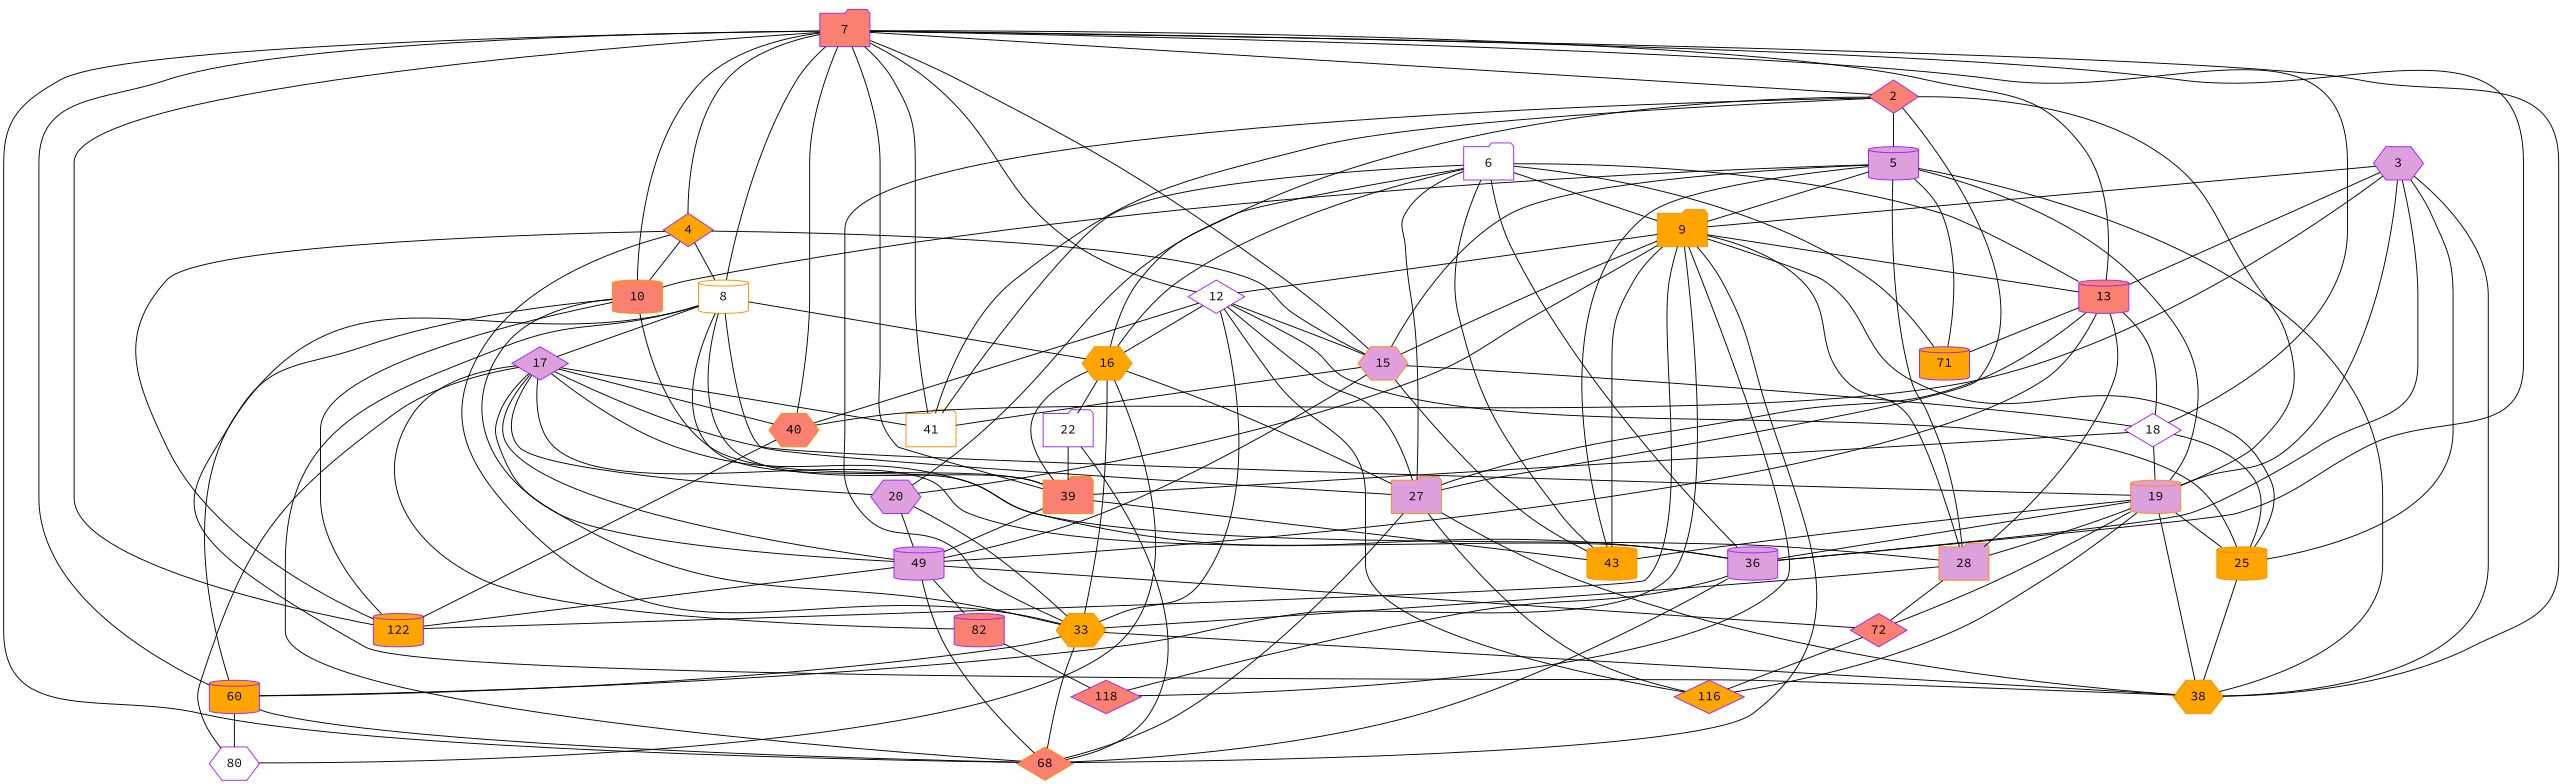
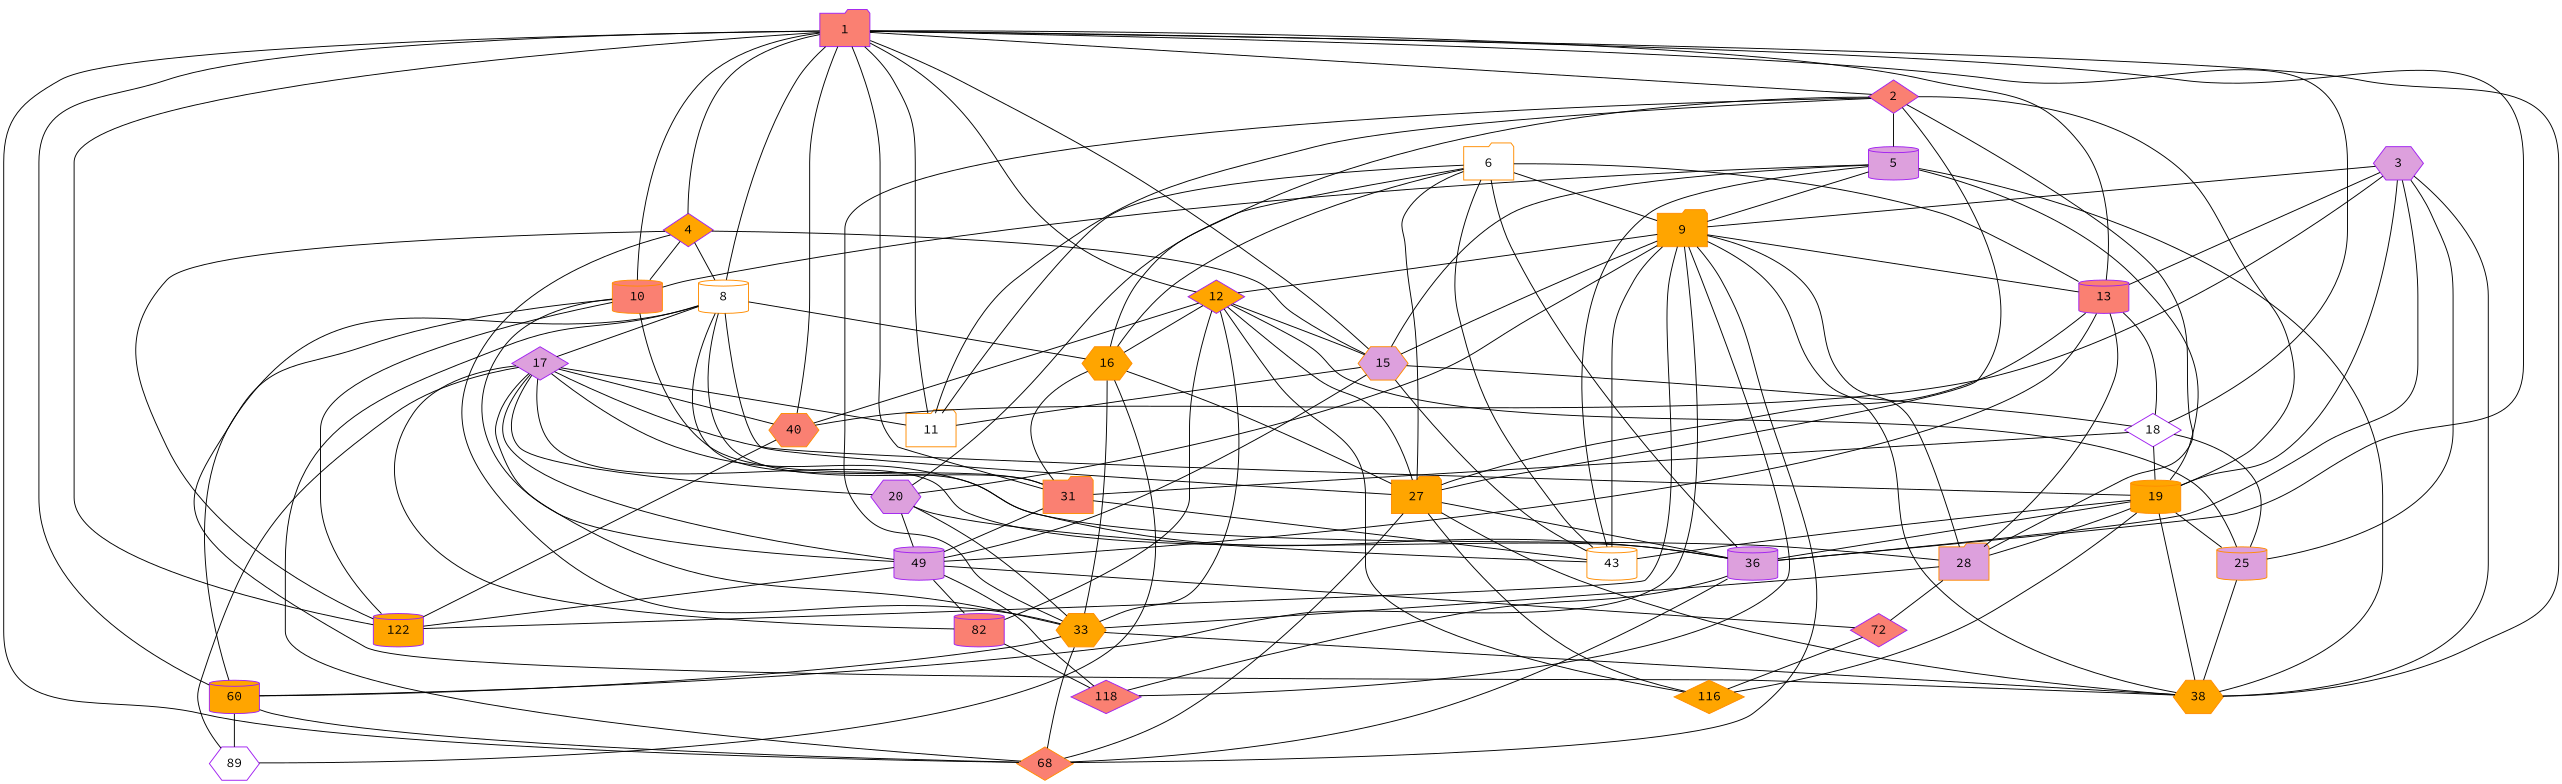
  graph {
    fontname="Source Code Pro"
    node [color=purple fillcolor=orange fontname="Source Code Pro" shape=cylinder style=filled]
    edge [fontname="Source Code Pro"]
-   1 [fillcolor=salmon shape=folder super="+26+59" label=7]
+   1 [fillcolor=salmon shape=folder super="+26+59"]
    2 [fillcolor=salmon shape=diamond super="+30+129+101"]
    4 [shape=diamond super="+7"]
    8 [color=darkorange fillcolor=white super="+21+92+88"]
    10 [color=darkorange fillcolor=salmon super="+81+47"]
-   12 [fillcolor=white shape=diamond super="+113+76+67"]
+   12 [shape=diamond super="+113+76+67"]
    13 [fillcolor=salmon super="+109+56+53"]
    15 [color=darkorange fillcolor=plum shape=hexagon super="+123+57"]
    18 [fillcolor=white shape=diamond super="+32"]
    36 [fillcolor=plum super="+55+62+105+108"]
    38 [color=darkorange shape=hexagon super="+84+114"]
-   39 [color=darkorange fillcolor=salmon shape=folder super="+126+111"]
+   39 [color=darkorange fillcolor=salmon shape=folder super="+126+111" label=31]
    40 [color=darkorange fillcolor=salmon shape=hexagon super="+125"]
-   41 [color=darkorange fillcolor=white shape=folder super="+96"]
+   41 [color=darkorange fillcolor=white shape=folder super="+96" label=11]
    60 [super="+115"]
    68 [color=darkorange fillcolor=salmon shape=diamond super="+83"]
    122 [super="+128"]
    5 [fillcolor=plum super="+11+23"]
    16 [color=darkorange shape=hexagon super="+112+24"]
-   19 [color=darkorange fillcolor=plum super="+50+94+65"]
-   27 [color=darkorange fillcolor=plum shape=folder super="+42+89"]
+   19 [color=darkorange super="+50+94+65"]
+   27 [color=darkorange shape=folder super="+42+89"]
    28 [color=darkorange fillcolor=plum shape=folder super="+52+70+107"]
    33 [color=darkorange shape=hexagon super="+44"]
    17 [fillcolor=plum shape=diamond super="+61+120+35"]
    49 [fillcolor=plum super="+127+78+74"]
-   25 [color=darkorange super="+102"]
+   25 [color=darkorange fillcolor=plum super="+102"]
    82 [fillcolor=salmon]
-   116 [shape=diamond]
-   71
-   43 [color=darkorange super="+48"]
+   116 [color=darkorange shape=diamond]
+   43 [color=darkorange fillcolor=white super="+48"]
    118 [fillcolor=salmon shape=diamond]
-   80 [fillcolor=white shape=hexagon]
+   80 [fillcolor=white shape=hexagon label=89]
    9 [color=darkorange shape=folder super="+100+45+73+31"]
-   22 [fillcolor=white shape=folder]
    72 [fillcolor=salmon shape=diamond]
    3 [fillcolor=plum shape=hexagon super="+64+79"]
    20 [fillcolor=plum shape=hexagon super="+106+121"]
-   6 [fillcolor=white shape=folder super="+14+66"]
+   6 [color=darkorange fillcolor=white shape=folder super="+14+66"]
    1 -- 2
    1 -- 4
    1 -- 8 [weight=2]
    1 -- 10 [weight=2]
    1 -- 12
    1 -- 13
    1 -- 15
    1 -- 18
    1 -- 36
    1 -- 38
    1 -- 39
    1 -- 40
    1 -- 41
    1 -- 60
    1 -- 68
    1 -- 122
    2 -- 41
    2 -- 5 [weight=2]
    2 -- 16
    2 -- 19
    2 -- 27
-   5 -- 28 [weight=2]
+   2 -- 28 [weight=2]
    2 -- 33
    4 -- 8
    4 -- 10
    4 -- 15
    4 -- 122
    4 -- 33
    8 -- 36
    8 -- 39
    8 -- 60
    8 -- 68
    8 -- 16 [weight=3]
    8 -- 27
    8 -- 17
    10 -- 38
    10 -- 39
    10 -- 122
    10 -- 49
    12 -- 15
    12 -- 40
    12 -- 16
    12 -- 27
    12 -- 33
    12 -- 25
+   12 -- 82
    12 -- 116
    13 -- 18
    13 -- 27
    13 -- 28
    13 -- 49
-   13 -- 71
    15 -- 18
    15 -- 41 [weight=2]
    15 -- 49
    15 -- 43
    18 -- 39
    18 -- 19
    18 -- 25
    36 -- 68
    36 -- 118
    39 -- 49
    39 -- 43
    40 -- 122
    60 -- 68
    60 -- 80
    5 -- 10
    5 -- 15
    5 -- 38
    5 -- 19
-   5 -- 71 [weight=2]
    5 -- 43
    5 -- 9
    16 -- 39
    16 -- 27
    16 -- 33
    16 -- 80
-   16 -- 22 [weight=2]
    19 -- 36 [weight=2]
    19 -- 38
    19 -- 28 [weight=2]
    19 -- 25
    19 -- 116
    19 -- 43
-   19 -- 72
+   27 -- 36 [weight=3]
    27 -- 38
    27 -- 68
    27 -- 116
    28 -- 33
    28 -- 72
    33 -- 38
    33 -- 60
    33 -- 68
    17 -- 36
    17 -- 40 [weight=2]
    17 -- 41
    17 -- 19
    17 -- 28
    17 -- 33
    17 -- 49
    17 -- 82
    17 -- 80
    17 -- 20
    49 -- 122
    49 -- 82
-   49 -- 68
+   49 -- 118
    49 -- 72
    25 -- 38 [weight=2]
    82 -- 118
    9 -- 12
    9 -- 13
    9 -- 15
-   9 -- 25
+   9 -- 38
    9 -- 60
    9 -- 68
    9 -- 122
    9 -- 28 [weight=2]
    9 -- 43 [weight=2]
    9 -- 118
    9 -- 20
-   22 -- 39
-   22 -- 68
    72 -- 116
    3 -- 13 [weight=2]
    3 -- 36
    3 -- 38
    3 -- 40
    3 -- 19
    3 -- 25
    3 -- 9
    20 -- 33
    20 -- 49
+   20 -- 43
    6 -- 13
    6 -- 36
    6 -- 41
    6 -- 16
    6 -- 27
-   6 -- 71
    6 -- 43
    6 -- 9 [weight=3]
    6 -- 20
  }
